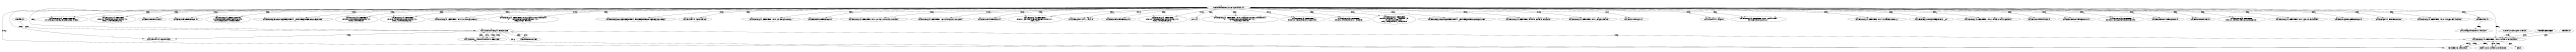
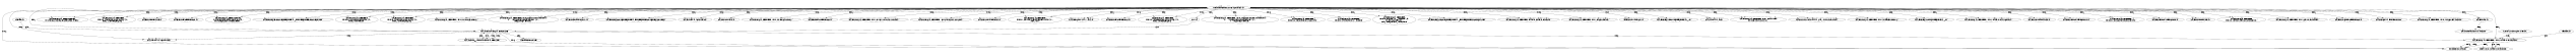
  digraph {
    n1 [label="(Call,ext2_msg(sb, KERN_ERR, \"error: unable to set blocksize\"))"]
-   n2 [label="(Block,)"]
    n3 [label="(Literal,\"error: unable to set blocksize\")"]
-   n4 [label="(MethodReturn,static block)"]
+   n4 [label="(MethodReturn,static int)"]
    n5 [label="(Call,sb_min_warning(sb, BLOCK_SIZE))"]
    n6 [label="(Call,sb_bread(sb, logic_sb_block))"]
    n7 [label="(Identifier,BLOCK_SIZE)"]
    n8 [label="(Call,blocksize = sb_min_blocksize(sb, PER_SIZE))"]
    n9 [label="(MethodParameterIn,struct super_block *sb)"]
    n10 [label="(Call,ext2_msg(sb, KERN_WARNING,\n\t\t\t\"warning: mounting ext3 filesystem as ext2\"))"]
    n11 [label="(Call,ext2_msg(sb, KERN_ERR,\n\t\t\t\"error: #inodes per group too big: %lu\",\n\t\t\tsbi->s_inodes_per_group))"]
    n12 [label="(Call,EXT2_INODE_SIZE(sb))"]
    n13 [label="(Call,EXT2_DESC_PER_BLOCK(sb))"]
    n14 [label="(Call,ext2_msg(sb, KERN_WARNING,\n\t\t\t\"warning: feature flags set on rev 0 fs, \"\n\t\t\t\"running e2fsck is recommended\"))"]
    n15 [label="(Call,EXT2_HAS_RO_COMPAT_FEATURE(sb, ~EXT2_FEATURE_RO_COMPAT_SUPP))"]
    n16 [label="(Call,ext2_msg(sb, KERN_ERR,\n\t\t\t\t\"error: unsupported inode size: %d\",\n\t\t\t\tsbi->s_inode_size))"]
    n17 [label="(Call,ext2_msg(sb, KERN_ERR,\n\t\t\t\"error: #blocks per group too big: %lu\",\n\t\t\tsbi->s_blocks_per_group))"]
    n18 [label="(Call,ext2_msg(sb, KERN_ERR, \"error: not enough memory\"))"]
    n19 [label="(Call,ext2_msg(sb, KERN_ERR,\t\"error: couldn't mount because of \"\n\t\t       \"unsupported optional features (%x)\",\n\t\t\tle32_to_cpu(features)))"]
+   n20 [label="(Call,ext2_check_descriptors (sb))"]
    n21 [label="(Call,EXT2_HAS_COMPAT_FEATURE(sb, EXT3_FEATURE_COMPAT_HAS_JOURNAL))"]
    n22 [label="(Call,sb_bread(sb, logic_sb_block))"]
+   n23 [label="(Call,ext2_count_dirs(sb))"]
    n24 [label="(Call,ext2_msg(sb, KERN_ERR, \"error: not enough memory\"))"]
    n25 [label="(Call,EXT2_DESC_PER_BLOCK(sb))"]
    n26 [label="(Call,ext2_msg(sb, KERN_ERR, \"error: corrupt root inode, run e2fsck\"))"]
    n27 [label="(Call,ext2_msg(sb, KERN_ERR, \"group descriptors corrupted\"))"]
    n28 [label="(Call,ext2_count_free_inodes(sb))"]
    n29 [label="(Call,ext2_msg(sb, KERN_ERR,\n\t\t\t\"error: can't find an ext2 filesystem on dev %s.\",\n \t\t\tsb->s_id))"]
    n30 [label="(Call,free_options((char *) data, sb))"]
    n31 [label="(Call,EXT2_DESC_PER_BLOCK(sb))"]
    n32 [label="(Call,ext2_msg(sb, KERN_ERR,\n\t\t\t\"error: #fragments per group too big: %lu\",\n\t\t\tsbi->s_frags_per_group))"]
    n33 [label="(Call,EXT2_SB(sb))"]
    n34 [label="(Call,ext2_msg(sb, KERN_ERR, \"error: couldn't mount RDWR because of \"\n\t\t       \"unsupported optional features (%x)\",\n\t\t       le32_to_cpu(features)))"]
    n35 [label="(Call,ext2_msg(sb, KERN_ERR,\n\t\t\t\t\t\"error: device does not support dax\"))"]
    n36 [label="(Call,ext2_msg(sb, KERN_ERR,\n\t\t\t\t\"error: bad blocksize %d\", blocksize))"]
    n37 [label="(Call,ext2_msg(sb, KERN_ERR,\n\t\t\t\"error: fragsize %lu != blocksize %lu\"\n\t\t\t\"(not supported yet)\",\n\t\t\tsbi->s_frag_size, sb->s_blocksize))"]
    n38 [label="(Call,EXT2_HAS_INCOMPAT_FEATURE(sb, ~EXT2_FEATURE_INCOMPAT_SUPP))"]
    n39 [label="(Call,ext2_msg(sb, KERN_ERR, \"Failed to create an mb_cache\"))"]
    n40 [label="(Call,ext2_msg(sb, KERN_ERR, \"error: magic mismatch\"))"]
-   n41 [label="(Call,ext2_write_super(sb))"]
-   n43 [label="(Call,sb_bread(sb, fragsize))"]
+   n41 [label="(Failed,ext2_write_super(sb))"]
+   n42 [label="(Call,EXT2_HAS_INCOMPAT_FEATURE(sb, ~0U))"]
+   n43 [label="(Call,sb_bread(sb, block))"]
    n44 [label="(Call,ext2_msg(sb, KERN_ERR, \"error: couldn't read\"\n\t\t\t\t\"superblock on 2nd try\"))"]
+   n45 [label="(Call,ext2_rsv_window_add(sb, &sbi->s_rsv_window_head))"]
    n46 [label="(Call,ext2_msg(sb, KERN_ERR, \"error: insufficient memory\"))"]
    n47 [label="(Call,EXT2_HAS_COMPAT_FEATURE(sb, ~0U))"]
    n48 [label="(Call,ext2_msg(sb, KERN_ERR, \"error: unable to read superblock\"))"]
    n49 [label="(Call,ext2_count_free_blocks(sb))"]
    n50 [label="(Call,EXT2_BLOCKS_PER_GROUP(sb))"]
    n51 [label="(Call,ext2_msg(sb, KERN_ERR,\n\t\t\t\t\t\"error: unsupported blocksize for dax\"))"]
    n52 [label="(Call,EXT2_BLOCKS_PER_GROUP(sb))"]
    n53 [label="(Call,EXT2_INODE_SIZE(sb))"]
    n54 [label="(Call,ext2_msg(sb, KERN_ERR,\n\t\t\t\t\"error: unable to read group descriptors\"))"]
    n55 [label="(Call,ext2_msg(sb, KERN_ERR, \"error: get root inode failed\"))"]
    n56 [label="(Call,EXT2_WARNING_PER_BLOCK(sb))"]
    n57 [label="(Call,ext2_iget(sb, EXT2_ROOT_INO))"]
    n58 [label="(Call,ext2_msg(sb, KERN_ERR, \"error: unsupported blocksize\"))"]
    1000109
-   n60 [label="(Call,sb_flags_blocksize(sb, blocksize))"]
+   n60 [label="(Call,sb_set_blocksize(sb, blocksize))"]
    n61 [label="(ControlStructure,goto write_sbi;)"]
    n62 [label="(Identifier,sb)"]
-   n63 [label="(Identifier,KERN_ERR)"]
    n64 [label="(Identifier,sb)"]
-   n1 -> n2 [label="AST: "]
    n1 -> n3 [label="CFG: "]
    n1 -> n4 [label="DDG: "]
    n1 -> n4 [label="DDG: "]
    n1 -> n4 [label="DDG: "]
    n3 -> n1 [label="AST: "]
    n5 -> n1 [label="DDG: "]
    n5 -> n4 [label="DDG: "]
    n5 -> n6 [label="DDG: "]
    n5 -> n7 [label="CFG: "]
    n5 -> n8 [label="AST: "]
    n5 -> n8 [label="DDG: "]
    n5 -> n8 [label="DDG: "]
-   n7 -> n5 [label="AST: "]
+   1000109 -> n5 [label="AST: "]
    n8 -> n5 [label="CFG: "]
    n9 -> n1 [label="DDG: "]
    n9 -> n4 [label="DDG: "]
    n9 -> n5 [label="DDG: "]
    n9 -> n6 [label="DDG: "]
    n9 -> n10 [label="DDG: "]
    n9 -> n11 [label="DDG: "]
    n9 -> n12 [label="DDG: "]
    n9 -> n13 [label="DDG: "]
    n9 -> n14 [label="DDG: "]
    n9 -> n15 [label="DDG: "]
    n9 -> n16 [label="DDG: "]
    n9 -> n17 [label="DDG: "]
    n9 -> n18 [label="DDG: "]
    n9 -> n19 [label="DDG: "]
+   n9 -> n20 [label="DDG: "]
    n9 -> n21 [label="DDG: "]
    n9 -> n22 [label="DDG: "]
+   n9 -> n23 [label="DDG: "]
    n9 -> n24 [label="DDG: "]
    n9 -> n25 [label="DDG: "]
    n9 -> n26 [label="DDG: "]
    n9 -> n27 [label="DDG: "]
    n9 -> n28 [label="DDG: "]
    n9 -> n29 [label="DDG: "]
    n9 -> n30 [label="DDG: "]
    n9 -> n31 [label="DDG: "]
    n9 -> n32 [label="DDG: "]
    n9 -> n33 [label="DDG: "]
    n9 -> n34 [label="DDG: "]
    n9 -> n35 [label="DDG: "]
    n9 -> n36 [label="DDG: "]
    n9 -> n37 [label="DDG: "]
    n9 -> n38 [label="DDG: "]
    n9 -> n39 [label="DDG: "]
    n9 -> n40 [label="DDG: "]
    n9 -> n41 [label="AST: "]
+   n9 -> n42 [label="DDG: "]
    n9 -> n43 [label="DDG: "]
    n9 -> n44 [label="DDG: "]
+   n9 -> n45 [label="DDG: "]
    n9 -> n46 [label="DDG: "]
    n9 -> n47 [label="CFG: "]
    n9 -> n48 [label="DDG: "]
    n9 -> n49 [label="DDG: "]
    n9 -> n50 [label="DDG: "]
    n9 -> n51 [label="DDG: "]
    n9 -> n52 [label="DDG: "]
    n9 -> n53 [label="DDG: "]
    n9 -> n54 [label="DDG: "]
    n9 -> n55 [label="DDG: "]
    n9 -> n56 [label="DDG: "]
    n9 -> n57 [label="DDG: "]
    n9 -> n58 [label="DDG: "]
    n9 -> 1000109 [label="CFG: "]
    n33 -> n60 [label="DDG: "]
    n61 -> n1 [label="CFG: "]
    n62 -> n5 [label="AST: "]
-   n63 -> n1 [label="AST: "]
    n64 -> n1 [label="AST: "]
  }
